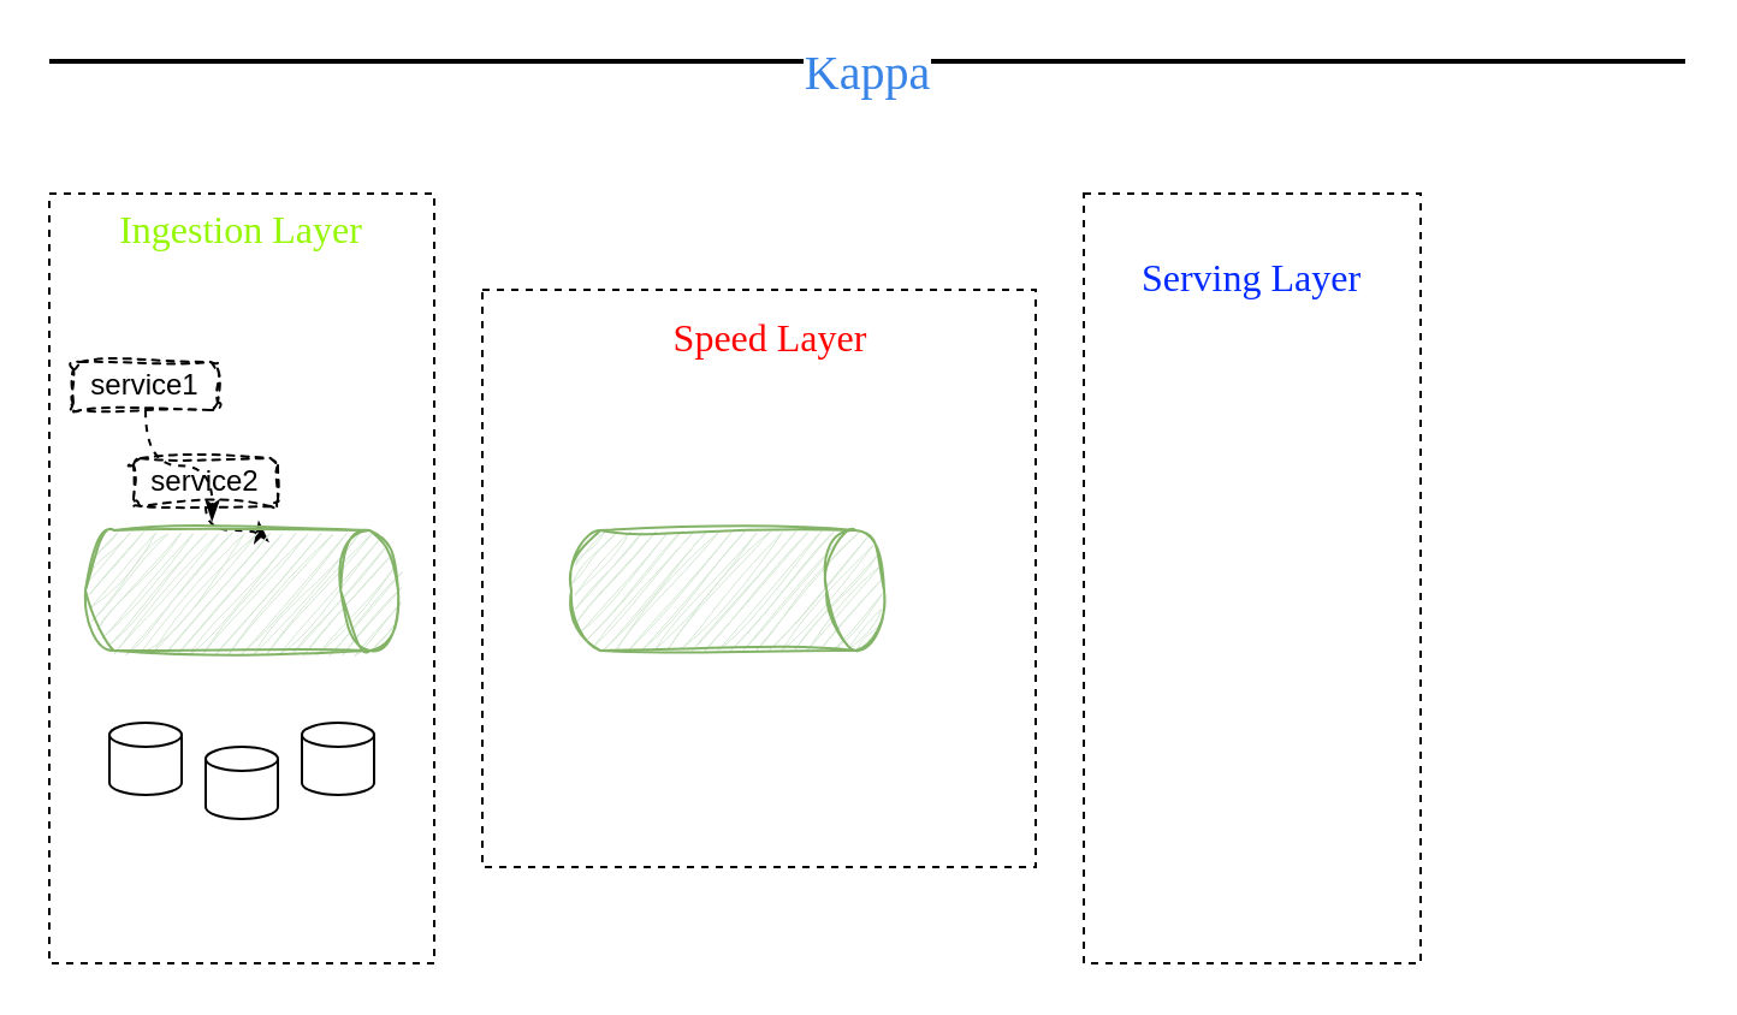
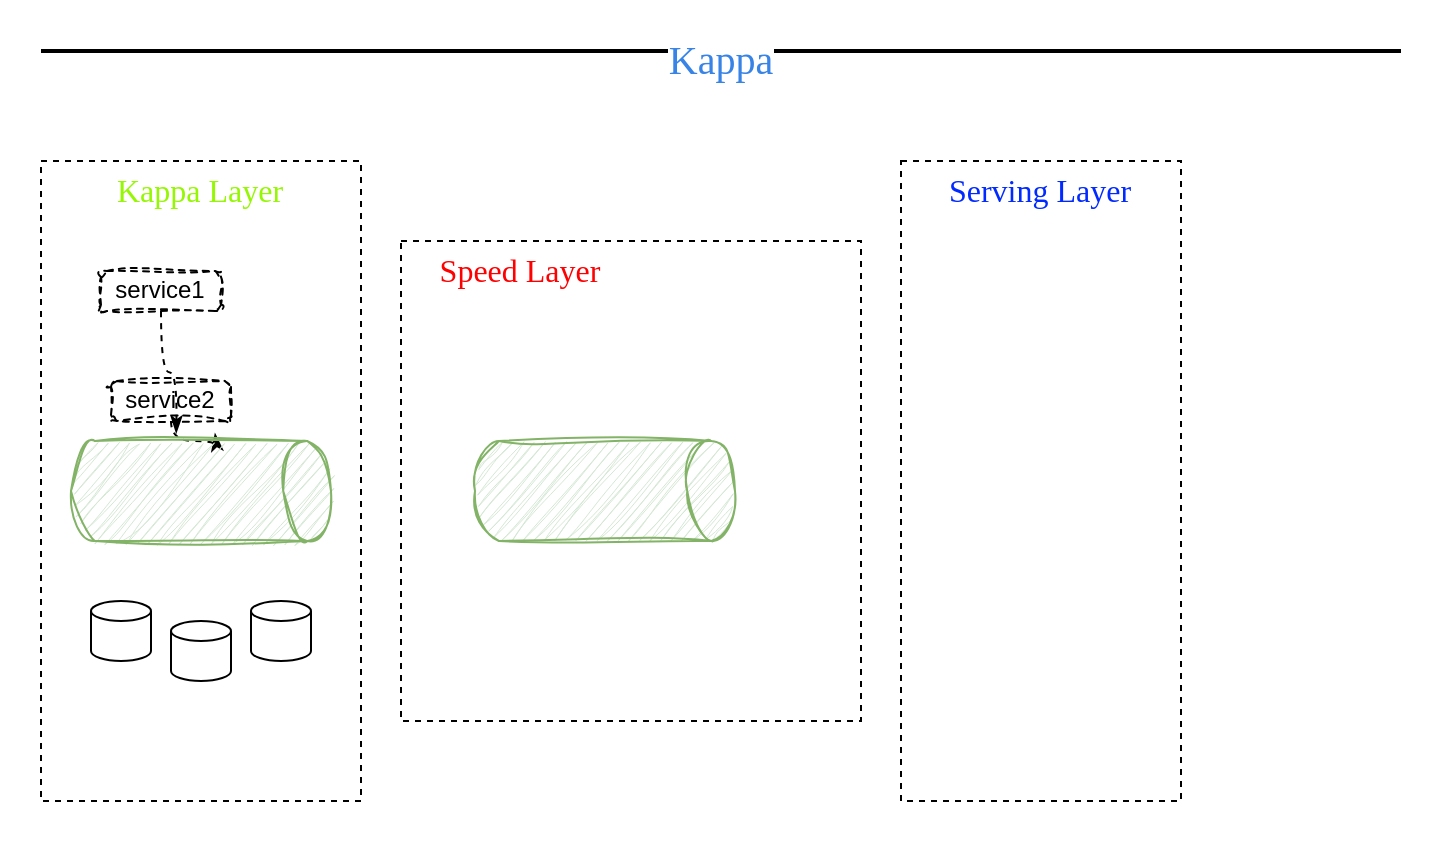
  <mxCell id="0" />
  <mxCell id="1" parent="0" />
  <mxCell id="2" value="&lt;font data-font-src=&quot;https://fonts.googleapis.com/css?family=Architects+Daughter&quot; face=&quot;Architects Daughter&quot;&gt;Kappa&lt;/font&gt;" style="line;strokeWidth=2;html=1;hachureGap=4;fontFamily=Comic Sans MS;fontSize=20;shadow=0;verticalAlign=middle;align=center;fontColor=#3783e6;" parent="1" vertex="1"><mxGeometry x="20" y="20" width="680" height="10" as="geometry" /></mxCell>
  <mxCell id="3" value="" style="rounded=0;whiteSpace=wrap;html=1;strokeColor=default;dashed=1;" parent="1" vertex="1"><mxGeometry x="20" y="80" width="160" height="320" as="geometry" /></mxCell>
  <mxCell id="4" value="" style="rounded=0;whiteSpace=wrap;html=1;strokeColor=default;dashed=1;" parent="1" vertex="1"><mxGeometry x="200" y="120" width="230" height="240" as="geometry" /></mxCell>
  <mxCell id="5" value="" style="rounded=0;whiteSpace=wrap;html=1;strokeColor=default;dashed=1;" parent="1" vertex="1"><mxGeometry x="450" y="80" width="140" height="320" as="geometry" /></mxCell>
- <mxCell id="6" value="Ingestion Layer" style="text;html=1;strokeColor=none;fillColor=none;align=center;verticalAlign=middle;whiteSpace=wrap;rounded=0;fontFamily=Architects Daughter;fontSource=https%3A%2F%2Ffonts.googleapis.com%2Fcss%3Ffamily%3DArchitects%2BDaughter;fontSize=16;fontColor=#95f702;" parent="1" vertex="1"><mxGeometry x="20" y="80" width="160" height="30" as="geometry" /></mxCell>
- <mxCell id="7" value="Speed Layer" style="text;html=1;strokeColor=none;fillColor=none;align=center;verticalAlign=middle;whiteSpace=wrap;rounded=0;fontFamily=Architects Daughter;fontSource=https%3A%2F%2Ffonts.googleapis.com%2Fcss%3Ffamily%3DArchitects%2BDaughter;fontSize=16;fontColor=#ff0000;" parent="1" vertex="1"><mxGeometry x="270" y="125" width="100" height="30" as="geometry" /></mxCell>
- <mxCell id="8" value="Serving Layer" style="text;html=1;strokeColor=none;fillColor=none;align=center;verticalAlign=middle;whiteSpace=wrap;rounded=0;fontFamily=Architects Daughter;fontSource=https%3A%2F%2Ffonts.googleapis.com%2Fcss%3Ffamily%3DArchitects%2BDaughter;fontSize=16;fontColor=#002aff;" parent="1" vertex="1"><mxGeometry x="460" y="100" width="120" height="30" as="geometry" /></mxCell>
- <mxCell id="9" value="service1" style="rounded=1;whiteSpace=wrap;html=1;sketch=1;curveFitting=1;jiggle=2;strokeColor=default;dashed=1;glass=0;" parent="1" vertex="1"><mxGeometry x="30" y="150" width="60" height="20" as="geometry" /></mxCell>
+ <mxCell id="6" value="Kappa Layer" style="text;html=1;strokeColor=none;fillColor=none;align=center;verticalAlign=middle;whiteSpace=wrap;rounded=0;fontFamily=Architects Daughter;fontSource=https%3A%2F%2Ffonts.googleapis.com%2Fcss%3Ffamily%3DArchitects%2BDaughter;fontSize=16;fontColor=#95f702;" parent="1" vertex="1"><mxGeometry x="20" y="80" width="160" height="30" as="geometry" /></mxCell>
+ <mxCell id="7" value="Speed Layer" style="text;html=1;strokeColor=none;fillColor=none;align=center;verticalAlign=middle;whiteSpace=wrap;rounded=0;fontFamily=Architects Daughter;fontSource=https%3A%2F%2Ffonts.googleapis.com%2Fcss%3Ffamily%3DArchitects%2BDaughter;fontSize=16;fontColor=#ff0000;" parent="1" vertex="1"><mxGeometry x="210" y="120" width="100" height="30" as="geometry" /></mxCell>
+ <mxCell id="8" value="Serving Layer" style="text;html=1;strokeColor=none;fillColor=none;align=center;verticalAlign=middle;whiteSpace=wrap;rounded=0;fontFamily=Architects Daughter;fontSource=https%3A%2F%2Ffonts.googleapis.com%2Fcss%3Ffamily%3DArchitects%2BDaughter;fontSize=16;fontColor=#002aff;" parent="1" vertex="1"><mxGeometry x="460" y="80" width="120" height="30" as="geometry" /></mxCell>
+ <mxCell id="9" value="service1" style="rounded=1;whiteSpace=wrap;html=1;sketch=1;curveFitting=1;jiggle=2;strokeColor=default;dashed=1;glass=0;" parent="1" vertex="1"><mxGeometry x="50" y="135" width="60" height="20" as="geometry" /></mxCell>
  <mxCell id="10" value="service2" style="rounded=1;whiteSpace=wrap;html=1;sketch=1;curveFitting=1;jiggle=2;strokeColor=default;dashed=1;glass=0;" parent="1" vertex="1"><mxGeometry x="55" y="190" width="60" height="20" as="geometry" /></mxCell>
  <mxCell id="11" value="" style="endArrow=classicThin;html=1;rounded=0;dashed=1;exitX=0.5;exitY=1;exitDx=0;exitDy=0;entryX=0.376;entryY=0.023;entryDx=0;entryDy=0;entryPerimeter=0;endFill=1;edgeStyle=orthogonalEdgeStyle;curved=1;" parent="1" source="9" edge="1"><mxGeometry width="50" height="50" relative="1" as="geometry"><mxPoint x="60" y="230" as="sourcePoint" /><mxPoint x="87.6" y="216.15" as="targetPoint" /></mxGeometry></mxCell>
  <mxCell id="12" value="" style="endArrow=classicThin;html=1;rounded=0;dashed=1;exitX=0.5;exitY=1;exitDx=0;exitDy=0;entryX=0.57;entryY=0.023;entryDx=0;entryDy=0;entryPerimeter=0;endFill=1;edgeStyle=orthogonalEdgeStyle;curved=1;" parent="1" source="10" edge="1"><mxGeometry width="50" height="50" relative="1" as="geometry"><mxPoint x="70" y="180" as="sourcePoint" /><mxPoint x="107" y="216.15" as="targetPoint" /></mxGeometry></mxCell>
  <mxCell id="13" value="" style="strokeWidth=1;html=1;shape=mxgraph.flowchart.database;whiteSpace=wrap;" parent="1" vertex="1"><mxGeometry x="45" y="300" width="30" height="30" as="geometry" /></mxCell>
  <mxCell id="14" value="" style="strokeWidth=1;html=1;shape=mxgraph.flowchart.direct_data;whiteSpace=wrap;fillColor=#d5e8d4;strokeColor=#82b366;fillStyle=hatch;sketch=1;curveFitting=1;jiggle=2;" parent="1" vertex="1"><mxGeometry x="35" y="220" width="130" height="50" as="geometry" /></mxCell>
  <mxCell id="15" value="" style="strokeWidth=1;html=1;shape=mxgraph.flowchart.direct_data;whiteSpace=wrap;fillColor=#d5e8d4;strokeColor=#82b366;fillStyle=hatch;sketch=1;curveFitting=1;jiggle=2;" parent="1" vertex="1"><mxGeometry x="237" y="220" width="130" height="50" as="geometry" /></mxCell>
  <mxCell id="16" value="" style="strokeWidth=1;html=1;shape=mxgraph.flowchart.database;whiteSpace=wrap;" parent="1" vertex="1"><mxGeometry x="85" y="310" width="30" height="30" as="geometry" /></mxCell>
  <mxCell id="17" value="" style="strokeWidth=1;html=1;shape=mxgraph.flowchart.database;whiteSpace=wrap;" parent="1" vertex="1"><mxGeometry x="125" y="300" width="30" height="30" as="geometry" /></mxCell>
